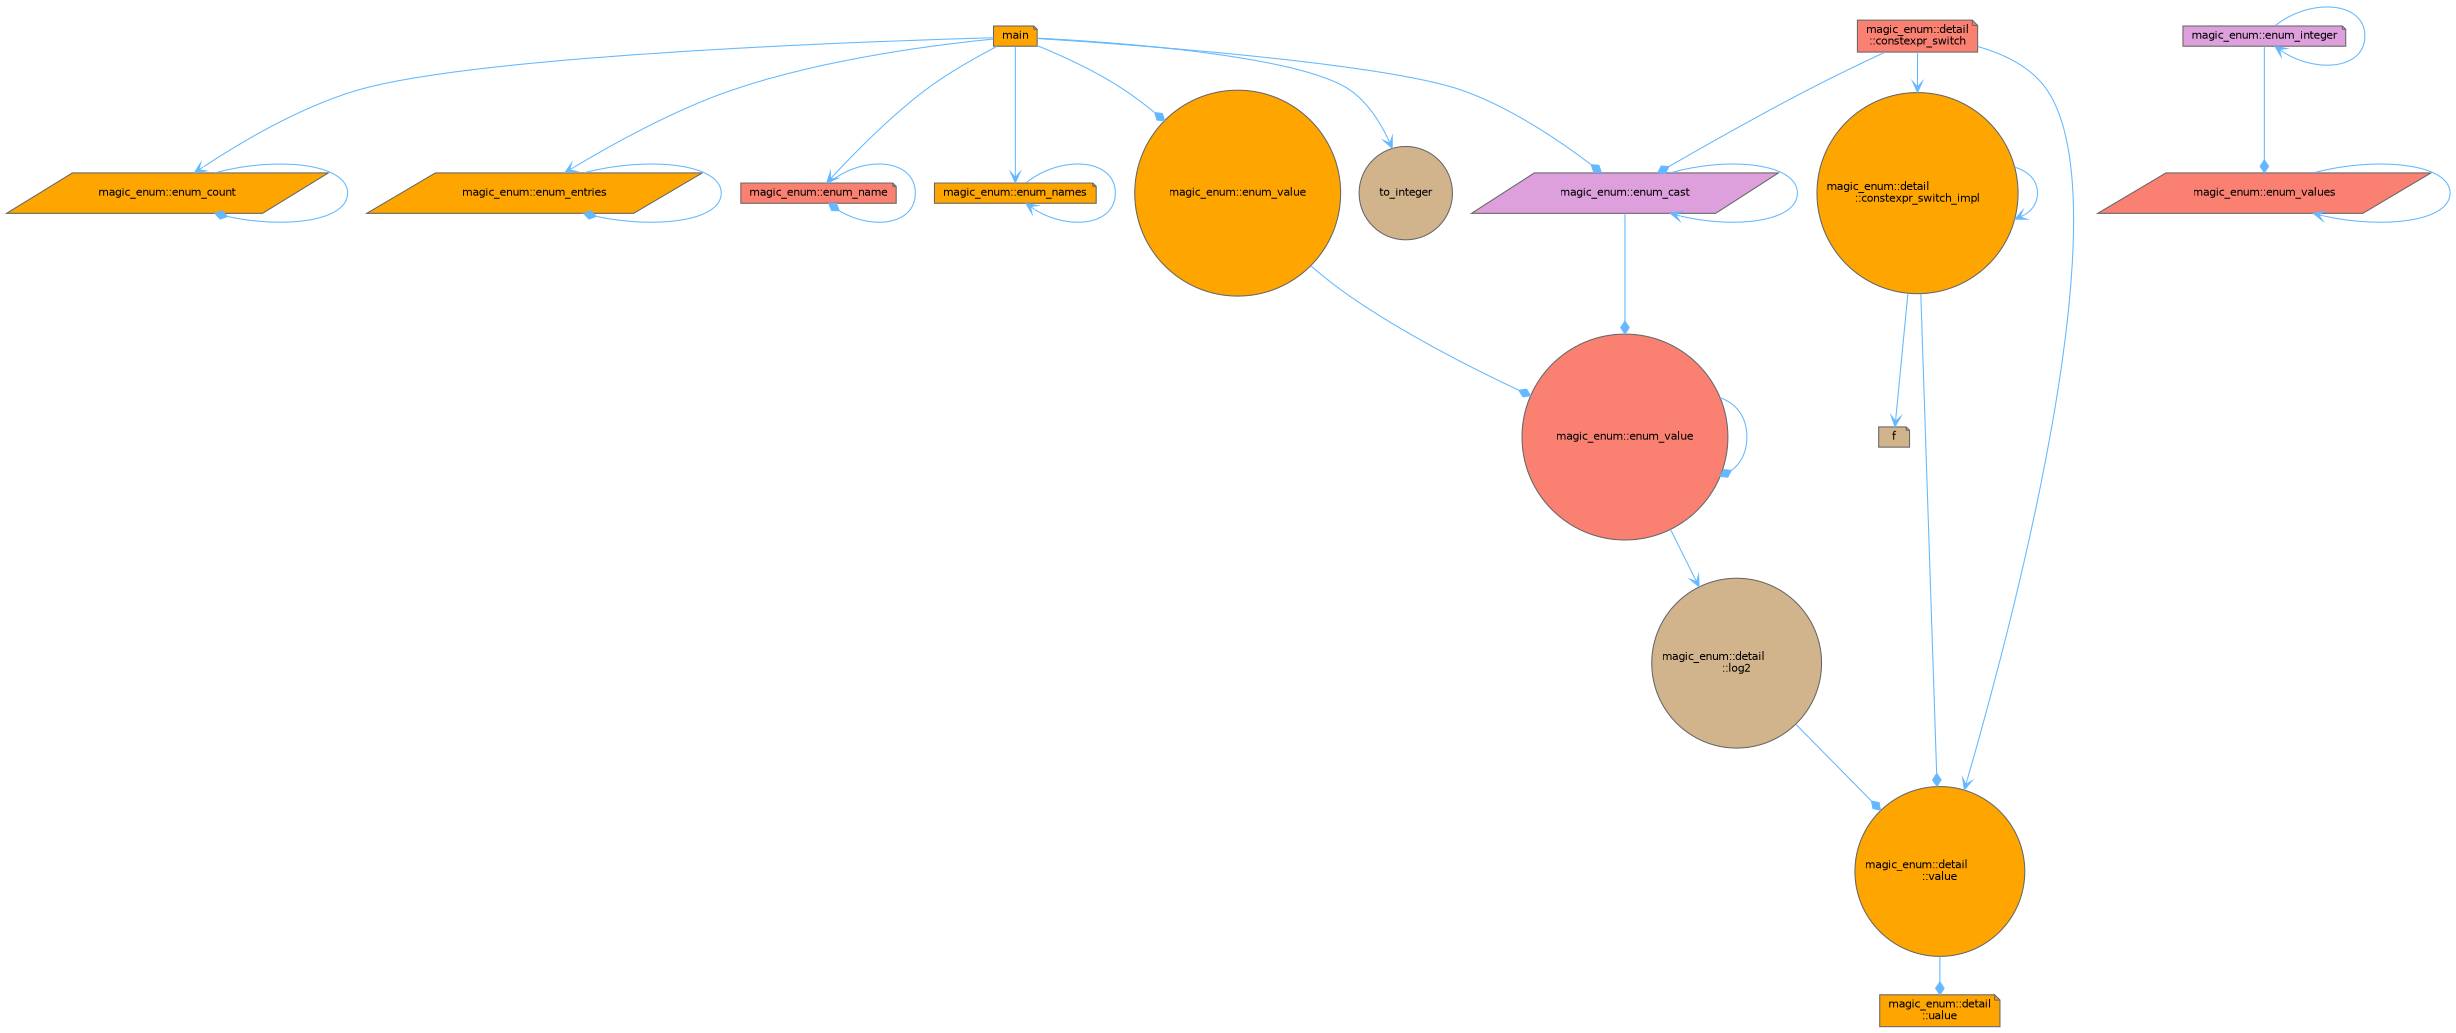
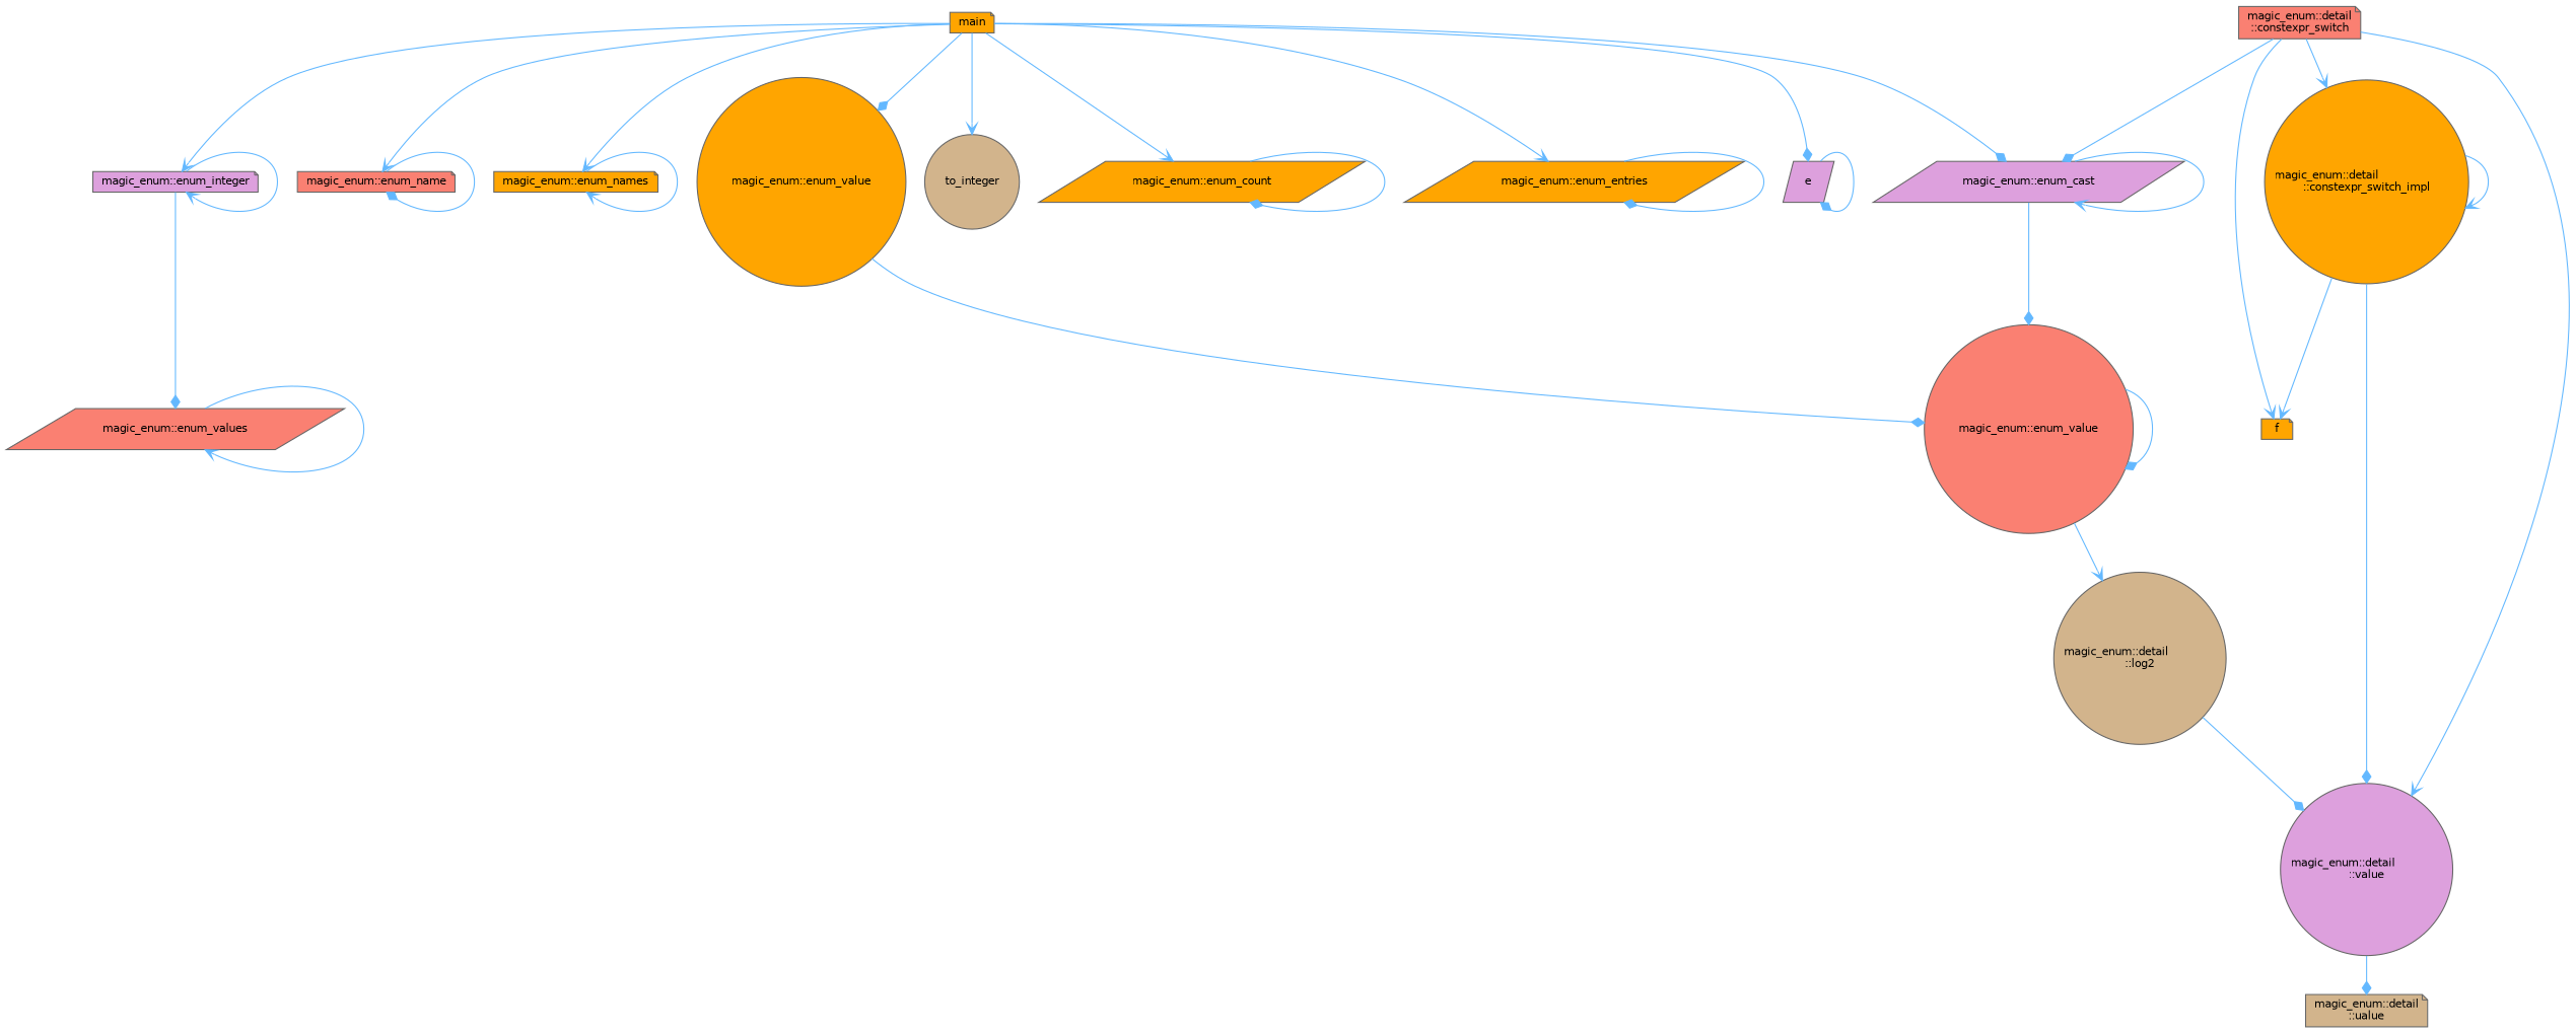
  digraph {
    rankdir=TB
    node [color=grey40 fillcolor=orange fontname=Helvetica fontsize=10 shape=note style=filled]
    edge [arrowhead=vee color=steelblue1 fontname=Helvetica fontsize=10 labelfontname=Helvetica labelfontsize=10 style=solid]
    n1 [color=gray40 fontcolor=black height=0.2 label=main width=0.4]
+   n2 [fillcolor=plum height=0.2 label=e shape=parallelogram width=0.4]
    n3 [fillcolor=plum height=0.2 label="magic_enum::enum_cast" shape=parallelogram width=0.4]
    n4 [height=0.2 label="magic_enum::enum_count" shape=parallelogram width=0.4]
    n5 [height=0.2 label="magic_enum::enum_entries" shape=parallelogram width=0.4]
    n6 [fillcolor=plum height=0.2 label="magic_enum::enum_integer" width=0.4]
    n7 [fillcolor=salmon height=0.2 label="magic_enum::enum_name" width=0.4]
    n8 [height=0.2 label="magic_enum::enum_names" width=0.4]
    n9 [height=0.2 label="magic_enum::enum_value" shape=circle width=0.4]
    n10 [fillcolor=tan height=0.2 label=to_integer shape=circle width=0.4]
    n11 [fillcolor=salmon height=0.2 label="magic_enum::enum_value" shape=circle width=0.4]
    n12 [fillcolor=salmon height=0.2 label="magic_enum::enum_values" shape=parallelogram width=0.4]
    n13 [fillcolor=salmon height=0.2 label="magic_enum::detail\l::constexpr_switch" width=0.4]
    n14 [height=0.2 label="magic_enum::detail\l::constexpr_switch_impl" shape=circle width=0.4]
-   n15 [fillcolor=tan height=0.2 label=f width=0.4]
-   n16 [height=0.2 label="magic_enum::detail\l::value" shape=circle width=0.4]
+   n15 [height=0.2 label=f width=0.4]
+   n16 [fillcolor=plum height=0.2 label="magic_enum::detail\l::value" shape=circle width=0.4]
    n17 [fillcolor=tan height=0.2 label="magic_enum::detail\l::log2" shape=circle width=0.4]
-   n18 [height=0.2 label="magic_enum::detail\l::ualue" width=0.4]
+   n18 [fillcolor=tan height=0.2 label="magic_enum::detail\l::ualue" width=0.4]
+   n1 -> n2 [arrowhead=diamond]
    n1 -> n3 [arrowhead=diamond]
    n1 -> n4
    n1 -> n5
+   n1 -> n6
    n1 -> n7
    n1 -> n8
    n1 -> n9 [arrowhead=diamond]
    n1 -> n10
+   n2 -> n2 [arrowhead=diamond]
    n3 -> n3
    n3 -> n11 [arrowhead=diamond]
    n4 -> n4 [arrowhead=diamond]
    n5 -> n5 [arrowhead=diamond]
    n6 -> n6
    n6 -> n12 [arrowhead=diamond]
    n7 -> n7 [arrowhead=diamond]
    n8 -> n8
    n9 -> n11 [arrowhead=diamond]
    n11 -> n11 [arrowhead=diamond]
    n11 -> n17
    n12 -> n12
    n13 -> n3 [arrowhead=diamond]
    n13 -> n14
+   n13 -> n15
    n13 -> n16
    n14 -> n14
    n14 -> n15
    n14 -> n16 [arrowhead=diamond]
    n16 -> n18 [arrowhead=diamond]
    n17 -> n16 [arrowhead=diamond]
  }
